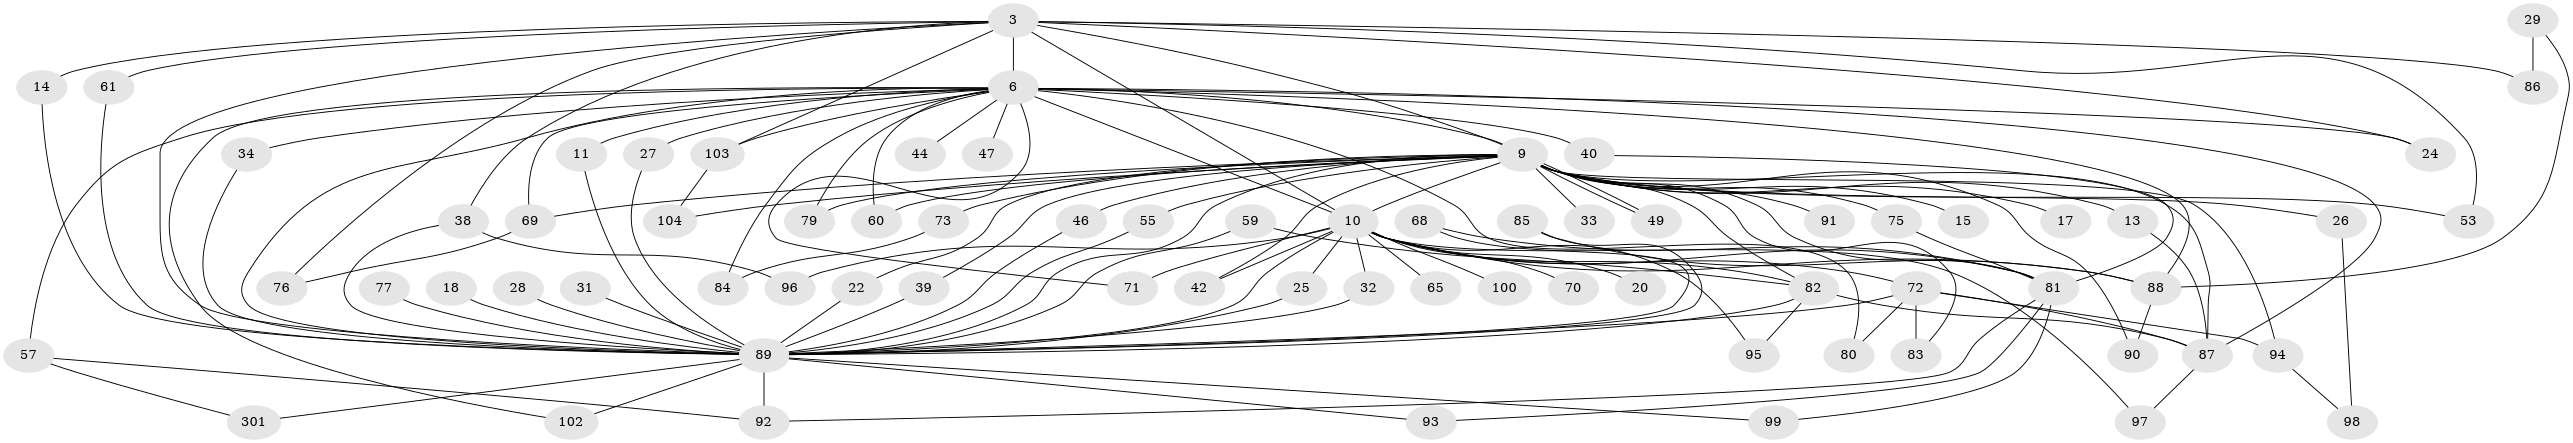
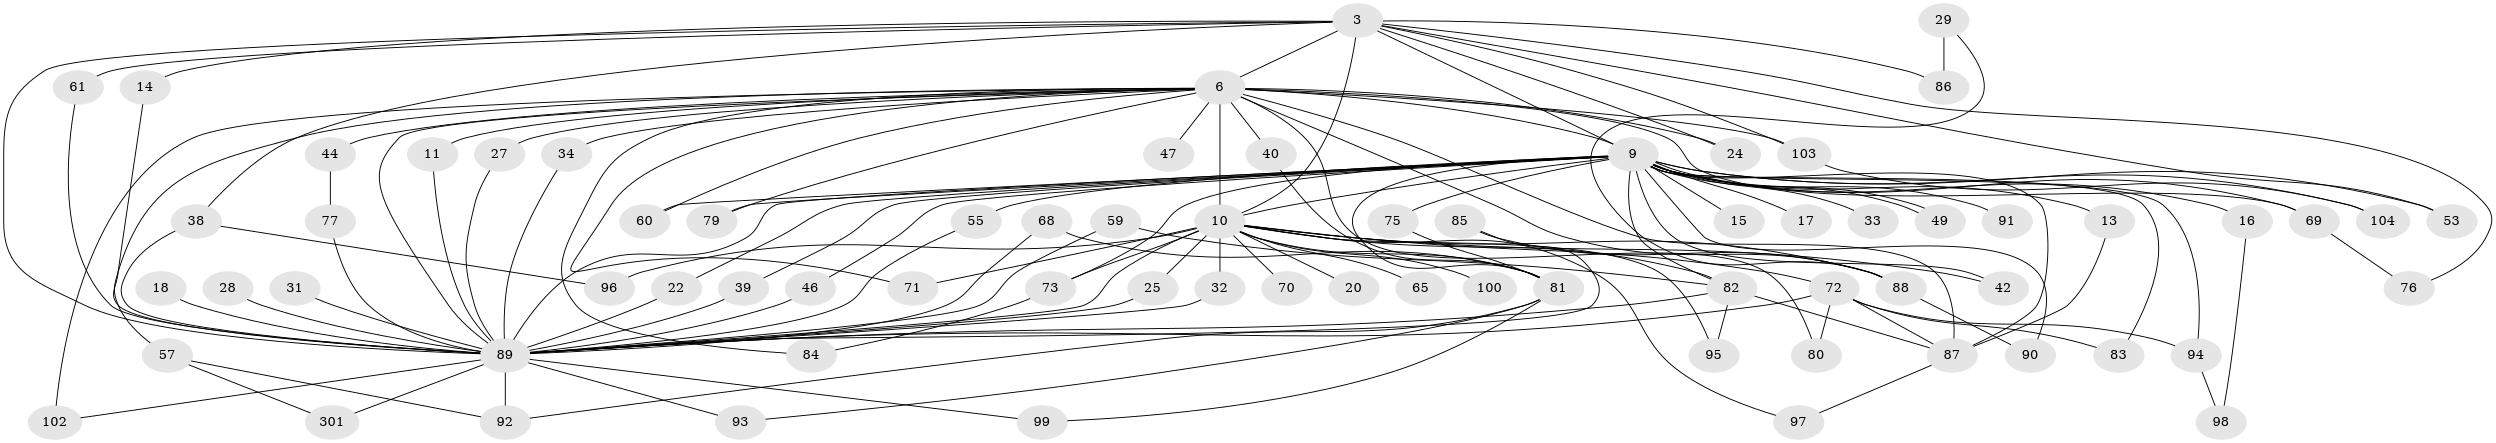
  graph {
    node [color=gray90 style=filled]
    3 [super="+1"]
    6 [super="+5"]
    9 [super="+2"]
    10 [super="+4"]
    14
    24
    38
    n8 [label=53]
    61
    76
    86 [super="+35"]
    89 [super="+48+64+8"]
    103 [super="+45"]
    11
    27
    34
    40 [super="+36"]
    44
    47
    57
    60
    69 [super="+43"]
    71
    79
    80
    84
    87 [super="+74+63"]
    88 [super="+26"]
    102
    13
    15
-   16 [label=26]
+   16
    17
    22
    33
    39
    42
    46
    49
    55
    73 [super="+12"]
    75 [super="+66"]
    81 [super="+78+58"]
    82 [super="+54+41+67"]
    83
    90
    91 [super="+30"]
    94
    104
    70
    20
    n52 [label=25]
    32
    65
    72 [super="+37+52"]
    95
    96
    97
    100
    92 [super="+62"]
    n61 [label=301]
    93
    99
    77
    98
    18
    28
    29
    31
    59
    68
    85
    3 -- 6 [weight=4]
    3 -- 9 [weight=4]
    3 -- 10 [weight=4]
    3 -- 14
    3 -- 24
    3 -- 38
    3 -- n8
    3 -- 61
    3 -- 76
    3 -- 86
    3 -- 89 [weight=4]
    3 -- 103
    6 -- 9 [weight=4]
    6 -- 10 [weight=4]
    6 -- 24
    6 -- 89 [weight=5]
    6 -- 103 [weight=2]
    6 -- 11
    6 -- 27
    6 -- 34
    6 -- 40 [weight=3]
    6 -- 44 [weight=2]
    6 -- 47
    6 -- 57 [weight=2]
    6 -- 60
    6 -- 69
    6 -- 71
    6 -- 79
    6 -- 80
    6 -- 84
    6 -- 87 [weight=2]
    6 -- 88 [weight=2]
    6 -- 102
    9 -- 10 [weight=4]
    9 -- n8
    9 -- 89 [weight=5]
    9 -- 60
    9 -- 69 [weight=2]
    9 -- 79
    9 -- 87
    9 -- 13 [weight=2]
    9 -- 15 [weight=2]
    9 -- 16 [weight=2]
    9 -- 17 [weight=2]
    9 -- 22
    9 -- 33 [weight=2]
    9 -- 39
    9 -- 42
    9 -- 46
    9 -- 49
    9 -- 49
    9 -- 55
    9 -- 73 [weight=2]
    9 -- 75 [weight=3]
    9 -- 81 [weight=3]
    9 -- 82 [weight=5]
    9 -- 83
    9 -- 90
    9 -- 91 [weight=2]
    9 -- 94
    9 -- 104
    10 -- 89 [weight=4]
    10 -- 71
    10 -- 88
    10 -- 42
+   10 -- 73
    10 -- 81 [weight=2]
    10 -- 82
    10 -- 70
    10 -- 20 [weight=2]
    10 -- n52
    10 -- 32
    10 -- 65 [weight=2]
    10 -- 72 [weight=2]
    10 -- 95
    10 -- 96
    10 -- 97
    10 -- 100
    14 -- 89
    38 -- 89
    38 -- 96
    61 -- 89
    89 -- 102
    89 -- 92
    89 -- n61
    89 -- 93
    89 -- 99
    103 -- 104
    11 -- 89
    27 -- 89
    34 -- 89
    40 -- 81
+   44 -- 77
    57 -- 92
    57 -- n61
    69 -- 76
    87 -- 97
    88 -- 90
    13 -- 87
    16 -- 98
    22 -- 89
    39 -- 89
    46 -- 89
    55 -- 89
    73 -- 84
    75 -- 81
    81 -- 92
    81 -- 93
    81 -- 99
    82 -- 89
    82 -- 87
    82 -- 95
    94 -- 98
    n52 -- 89
    32 -- 89
    72 -- 89
    72 -- 80
    72 -- 87
    72 -- 83
    72 -- 94
    77 -- 89
    18 -- 89 [weight=2]
    28 -- 89
    29 -- 86 [weight=2]
    29 -- 88
    31 -- 89
    59 -- 89
    59 -- 82
    68 -- 89
    68 -- 81
    85 -- 89
    85 -- 88
  }
